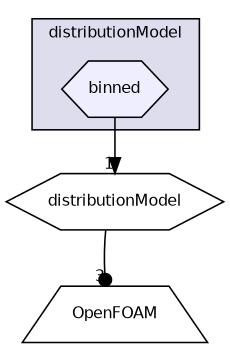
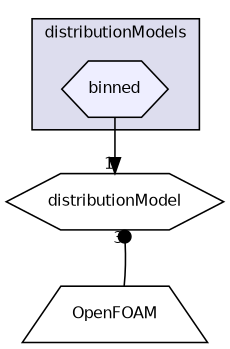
  digraph {
    compound=true
    node [color=black fontname=Helvetica fontsize=10 shape=hexagon]
    edge [color=black labeldistance=1.5 labelfontname=Helvetica labelfontsize=10]
    n1 [fillcolor="#eeeeff" label=binned pencolor=black style=filled]
    n2 [label=distributionModel]
    n3 [label=OpenFOAM shape=trapezium]
    subgraph cluster_1 {
      bgcolor="#ddddee"
      fontname=Helvetica
      fontsize=10
-     label=distributionModel
+     label=distributionModels
      pencolor=black
      n1
    }
    n1 -> n2 [arrowhead=normal headlabel=1]
-   n2 -> n3 [arrowhead=dot headlabel=3]
+   n3 -> n2 [arrowhead=dot headlabel=3]
  }
